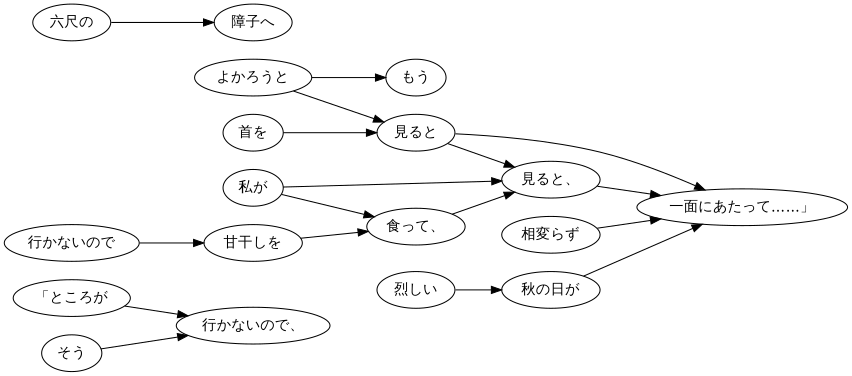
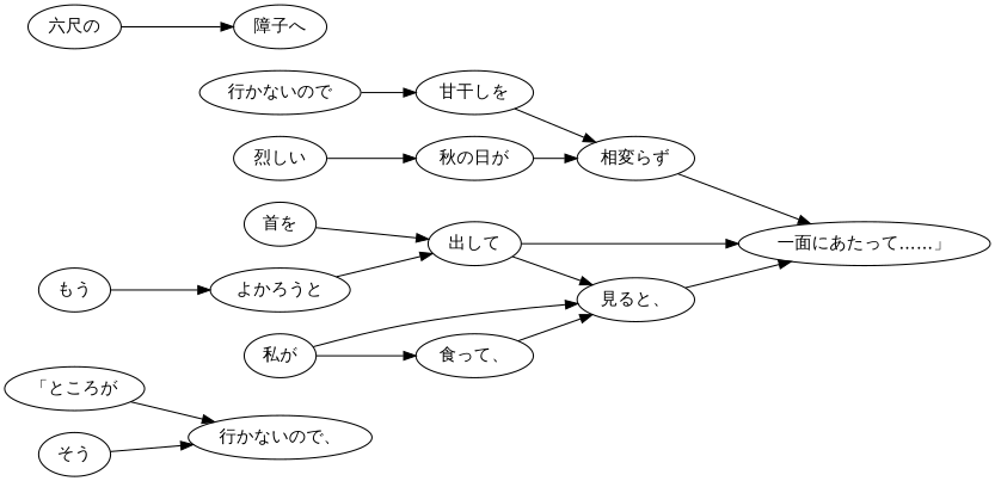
  digraph {
    rankdir=LR
    n1 [label="「ところが"]
    n2 [label="行かないので、"]
    n3 [label="そう"]
    n4 [label="見ると、"]
    n5 [label="一面にあたって……」"]
    n6 [label="私が"]
    n7 [label="食って、"]
    n8 [label="行かないので"]
    n9 [label="甘干しを"]
    n10 [label="もう"]
    n11 [label="よかろうと"]
-   n12 [label="見ると"]
+   n12 [label="出して"]
    n13 [label="首を"]
    n14 [label="相変らず"]
    n15 [label="烈しい"]
    n16 [label="秋の日が"]
    n17 [label="六尺の"]
    n18 [label="障子へ"]
    n1 -> n2
    n3 -> n2
    n4 -> n5
    n6 -> n4
    n6 -> n7
    n7 -> n4
    n8 -> n9
-   n9 -> n7
-   n11 -> n10
+   n9 -> n14
+   n10 -> n11
    n11 -> n12
    n12 -> n4
    n12 -> n5
    n13 -> n12
    n14 -> n5
    n15 -> n16
-   n16 -> n5
+   n16 -> n14
    n17 -> n18
  }
